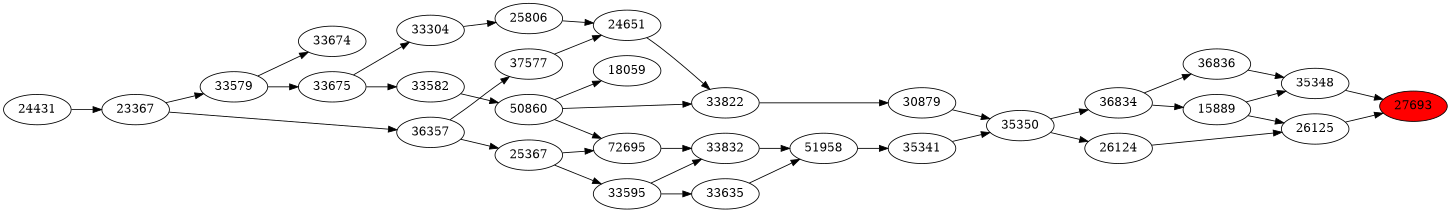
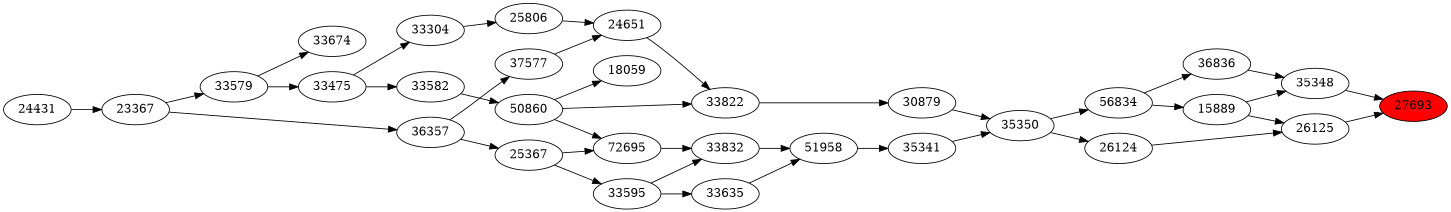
  strict digraph {
    rankdir=LR
    n1 [fillcolor=red label=27693 style=filled]
    n2 [label=35348]
    n3 [label=26125]
    n4 [label=15889]
    n5 [label=36836]
    n6 [label=26124]
-   n7 [label=36834]
+   n7 [label=56834]
    n8 [label=35350]
    n9 [label=30879]
    n10 [label=35341]
    n11 [label=33822]
    n12 [label=51958]
    n13 [label=18059]
    n14 [label=24651]
    n15 [label=50860]
    n16 [label=72695]
    n17 [label=33832]
    n18 [label=33635]
    n19 [label=25806]
    n20 [label=37577]
    n21 [label=33582]
    n22 [label=33595]
    n23 [label=33304]
    n24 [label=33674]
    n25 [label=36357]
    n26 [label=25367]
-   n27 [label=33675]
+   n27 [label=33475]
    n28 [label=33579]
    n29 [label=23367]
    n30 [label=24431]
    n2 -> n1
    n3 -> n1
    n4 -> n2
    n4 -> n3
    n5 -> n2
    n6 -> n3
    n7 -> n4
    n7 -> n5
    n8 -> n6
    n8 -> n7
    n9 -> n8
    n10 -> n8
    n11 -> n9
    n12 -> n10
    n14 -> n11
    n15 -> n11
    n15 -> n13
    n15 -> n16
    n16 -> n17
    n17 -> n12
    n18 -> n12
    n19 -> n14
    n20 -> n14
    n21 -> n15
    n22 -> n17
    n22 -> n18
    n23 -> n19
    n25 -> n20
    n25 -> n26
    n26 -> n16
    n26 -> n22
    n27 -> n21
    n27 -> n23
    n28 -> n24
    n28 -> n27
    n29 -> n25
    n29 -> n28
    n30 -> n29
  }
